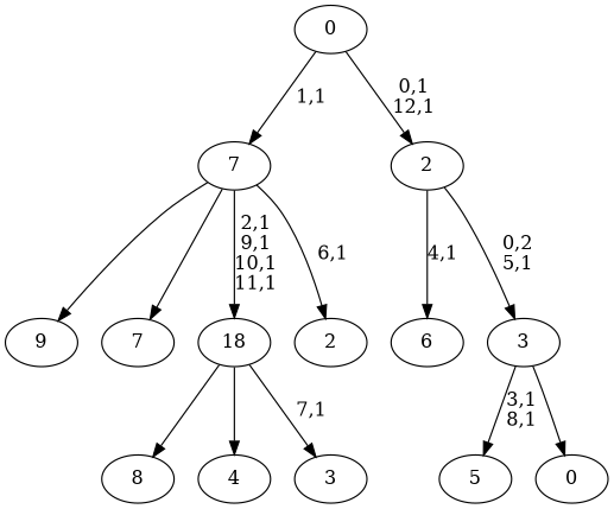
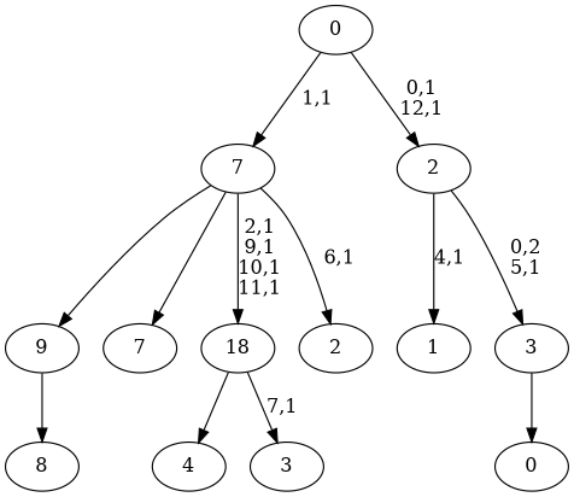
  digraph {
    n1 [label=9]
    n2 [label=8]
    n3 [label=7]
-   n4 [label=5]
    n5 [label=4]
    n6 [label=3]
    n7 [label=18]
    n8 [label=2]
    7
-   n10 [label=6]
+   n10 [label=1]
    n11 [label=0]
    3
    2
    0
-   n7 -> n2
+   n1 -> n2
    n7 -> n5
    n7 -> n6 [label="7,1"]
    7 -> n1
    7 -> n3
    7 -> n7 [label="2,1\n9,1\n10,1\n11,1"]
    7 -> n8 [label="6,1"]
-   3 -> n4 [label="3,1\n8,1"]
    3 -> n11
    2 -> n10 [label="4,1"]
    2 -> 3 [label="0,2\n5,1"]
    0 -> 7 [label="1,1"]
    0 -> 2 [label="0,1\n12,1"]
  }
